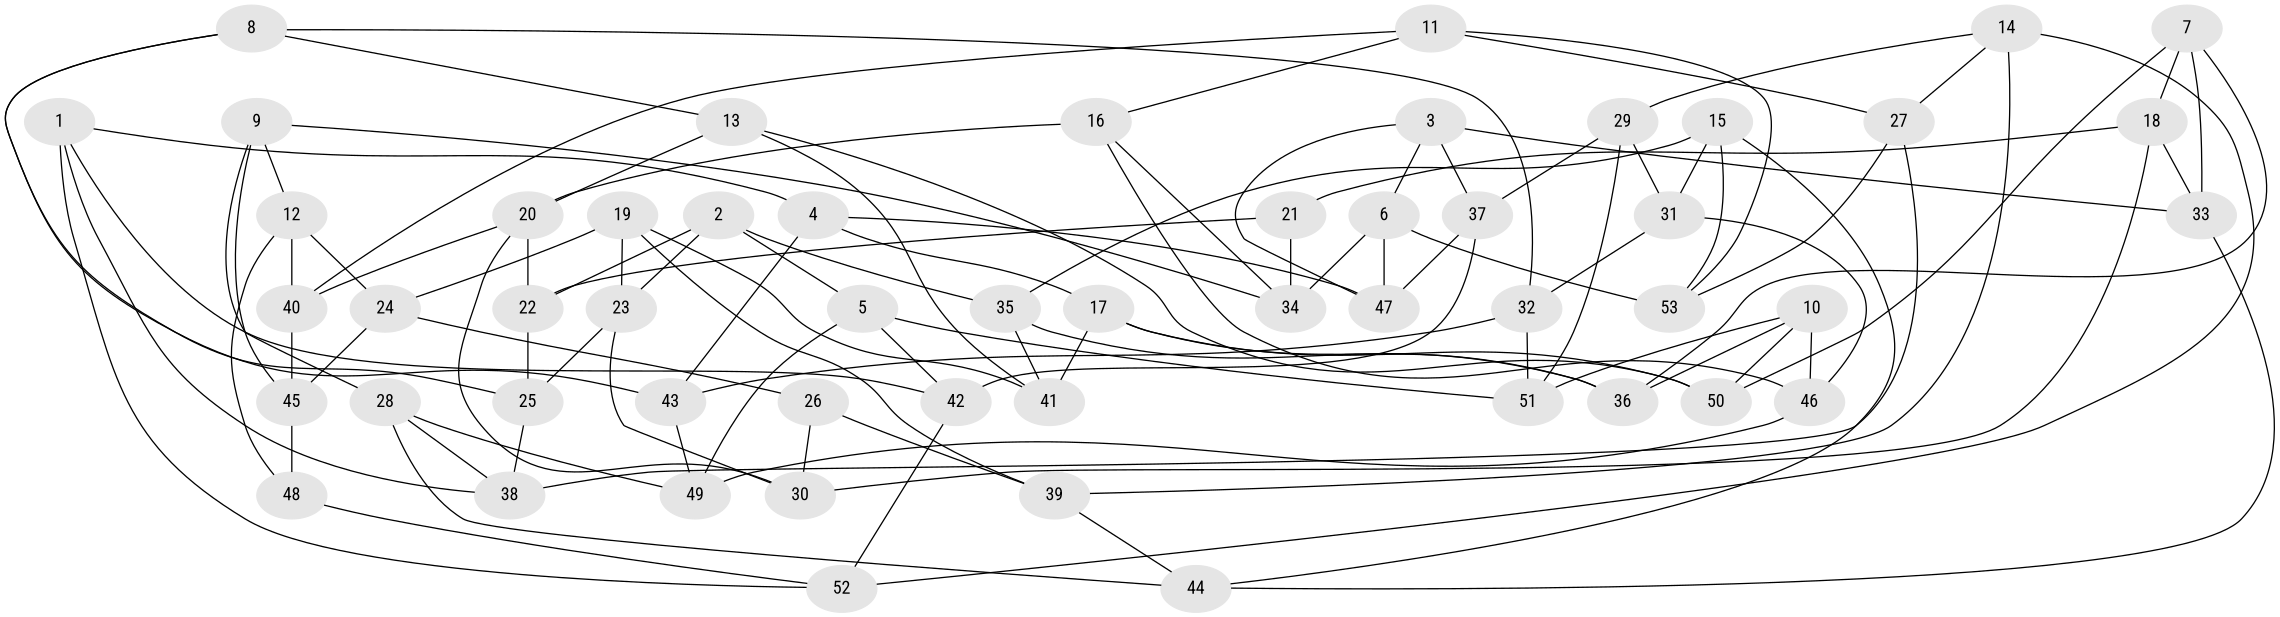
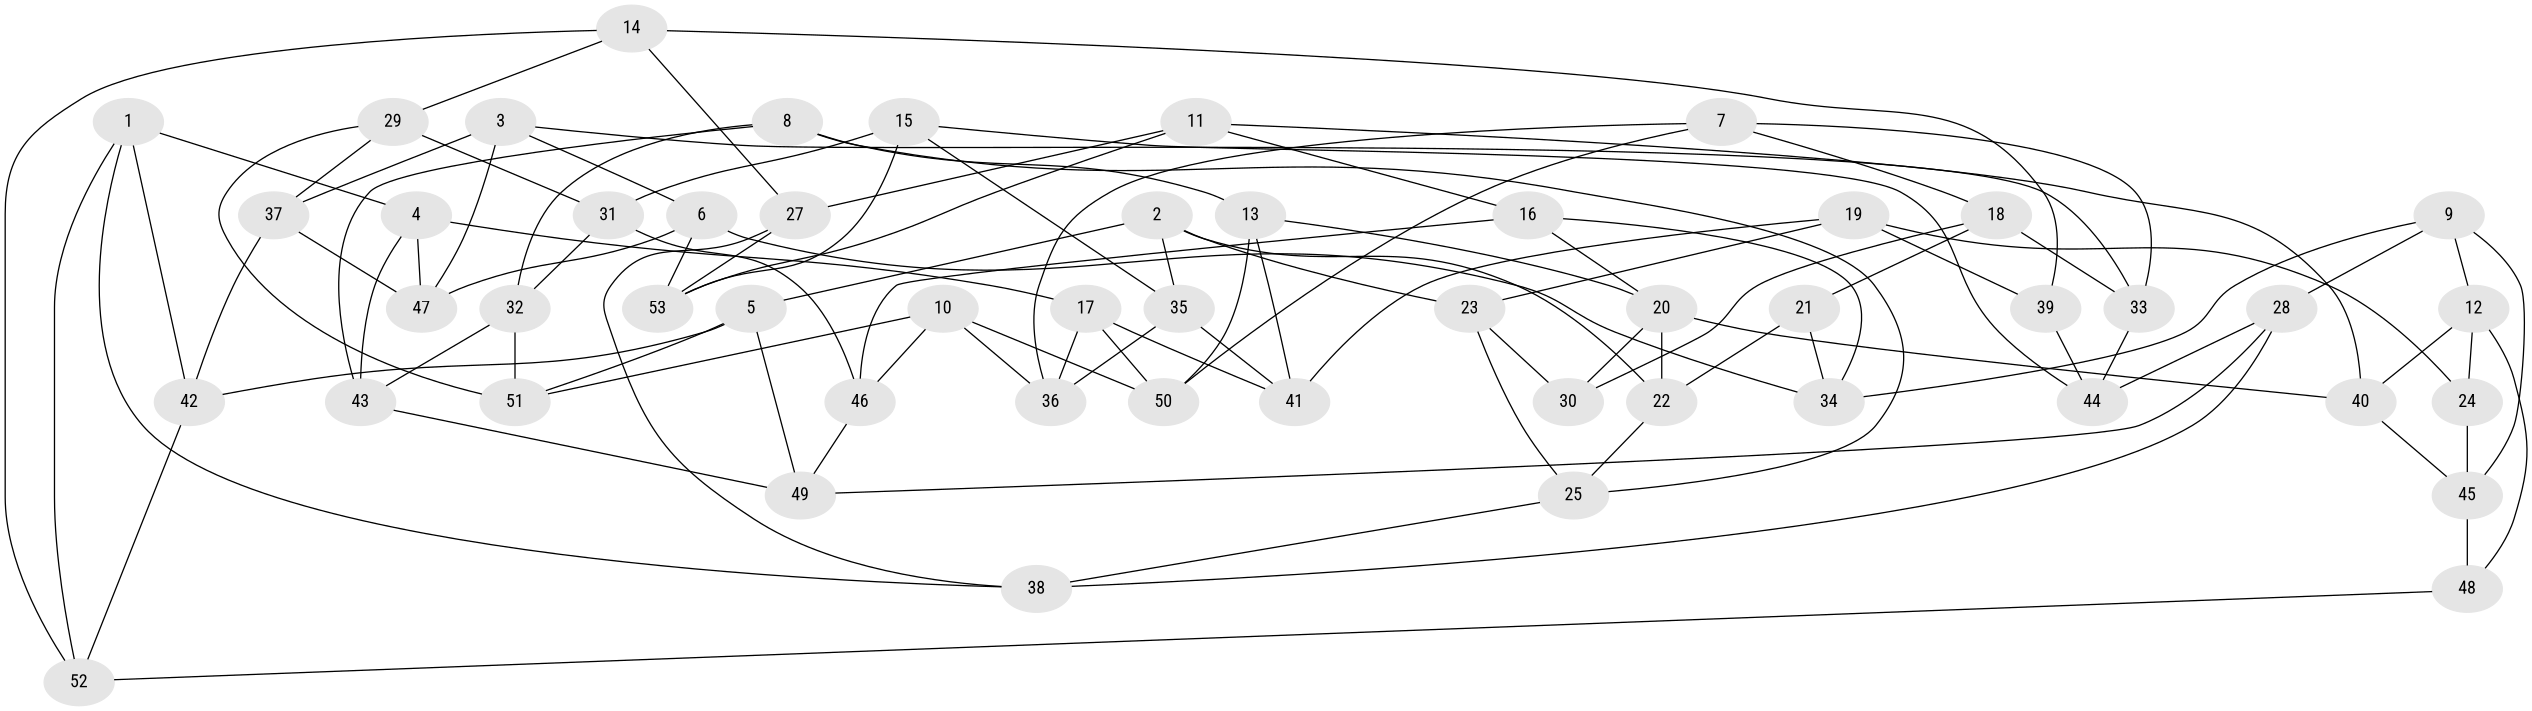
  graph {
    fontname="Roboto Condensed"
    node [color=gray90 fontname="Roboto Condensed" style=filled]
    edge [fontname="Roboto Condensed"]
    1
    4
    38
    42
    52
    47
    17
    43
    2
    5
    22
    23
    35
    49
    51
    25
    30
    36
    41
    3
    6
    33
    37
    34
    53
    44
    50
    7
    18
    21
    8
    13
    32
    20
    9
    12
    28
    45
    40
    24
    48
    10
    46
    11
    16
    27
-   26
    14
    29
    39
    31
    15
    19
    1 -- 4
    1 -- 38
    1 -- 42
    1 -- 52
    4 -- 47
    4 -- 17
    4 -- 43
    42 -- 52
    17 -- 36
    17 -- 41
    17 -- 50
    43 -- 49
    2 -- 5
    2 -- 22
    2 -- 23
    2 -- 35
    5 -- 42
    5 -- 49
    5 -- 51
    22 -- 25
    23 -- 25
    23 -- 30
    35 -- 36
    35 -- 41
    25 -- 38
    3 -- 47
    3 -- 6
    3 -- 33
    3 -- 37
    6 -- 47
    6 -- 34
    6 -- 53
    33 -- 44
    37 -- 42
    37 -- 47
    7 -- 36
    7 -- 33
    7 -- 50
    7 -- 18
    18 -- 30
    18 -- 33
    18 -- 21
    21 -- 22
    21 -- 34
    8 -- 43
    8 -- 25
    8 -- 13
    8 -- 32
    13 -- 41
    13 -- 50
    13 -- 20
    32 -- 43
    32 -- 51
    20 -- 22
    20 -- 30
    20 -- 40
    9 -- 34
    9 -- 12
    9 -- 28
    9 -- 45
    12 -- 40
    12 -- 24
    12 -- 48
    28 -- 38
    28 -- 49
    28 -- 44
    45 -- 48
    40 -- 45
    24 -- 45
-   24 -- 26
    48 -- 52
    10 -- 51
    10 -- 36
    10 -- 50
    10 -- 46
    46 -- 49
    11 -- 53
    11 -- 40
    11 -- 16
    11 -- 27
    16 -- 34
    16 -- 20
    16 -- 46
    27 -- 38
    27 -- 53
-   26 -- 30
-   26 -- 39
    14 -- 52
    14 -- 27
    14 -- 29
    14 -- 39
    29 -- 51
    29 -- 37
    29 -- 31
    39 -- 44
    31 -- 32
    31 -- 46
    15 -- 35
    15 -- 53
    15 -- 44
    15 -- 31
    19 -- 23
    19 -- 41
    19 -- 24
    19 -- 39
  }
